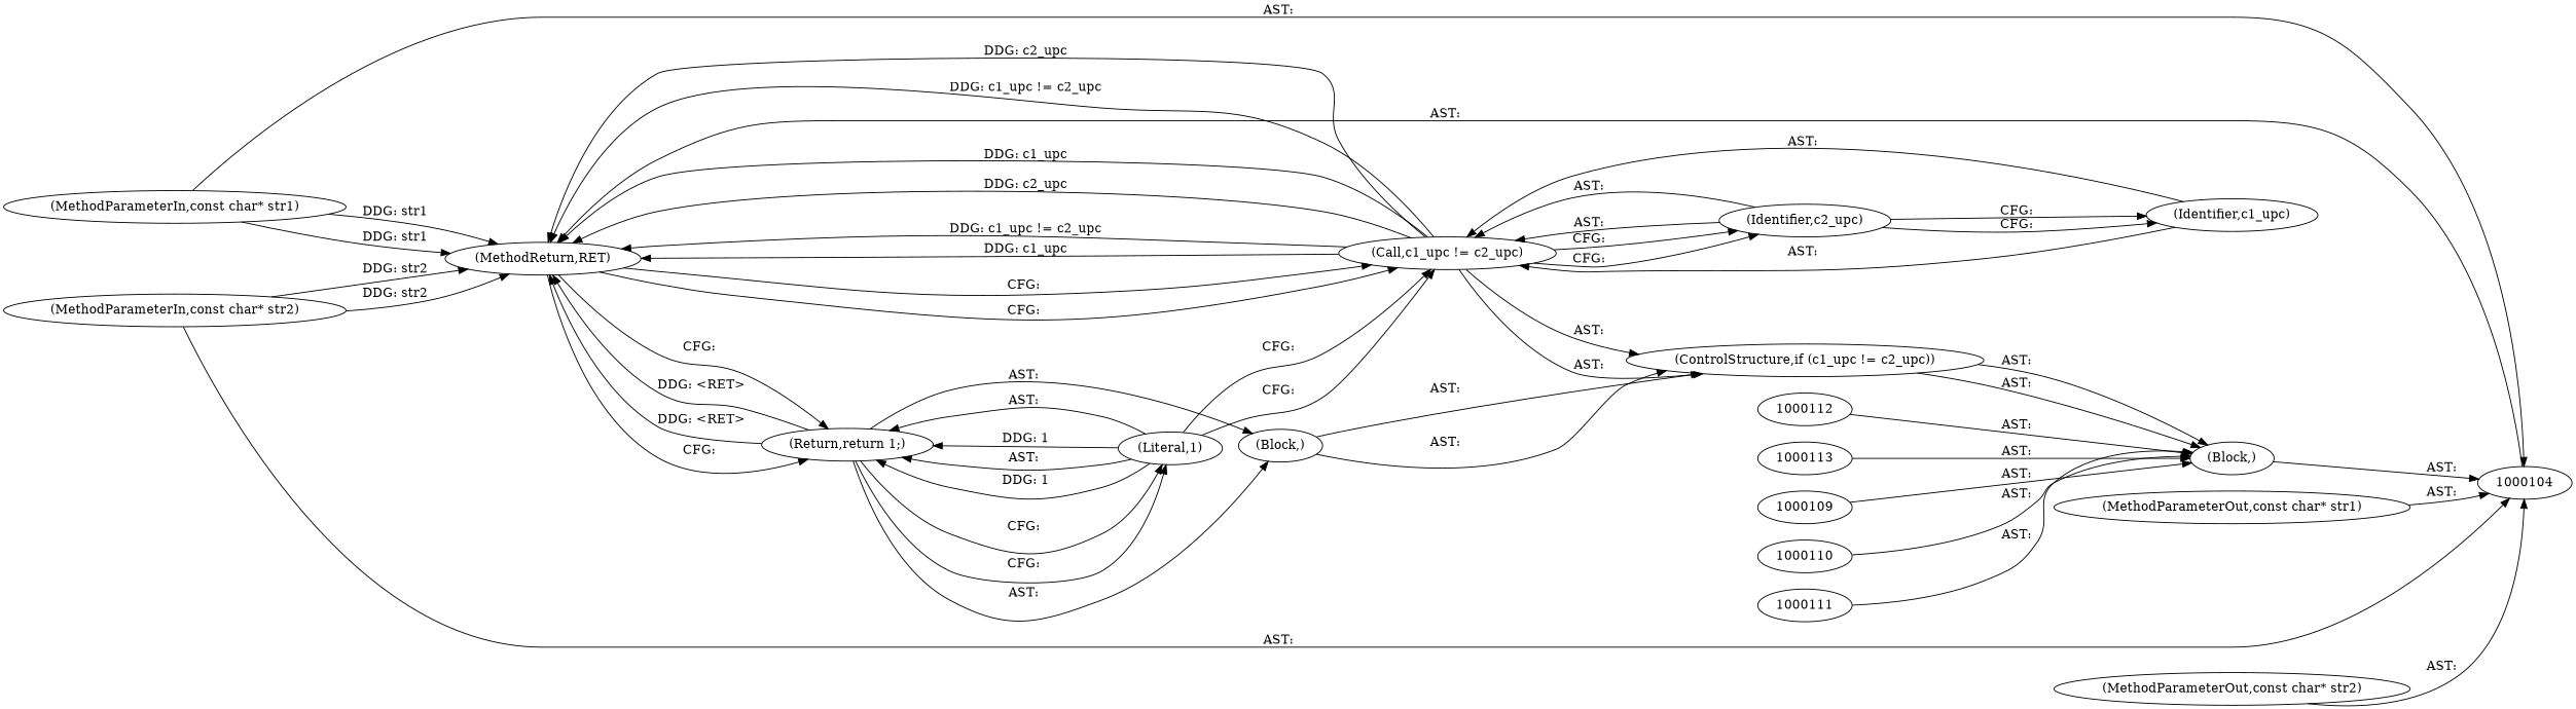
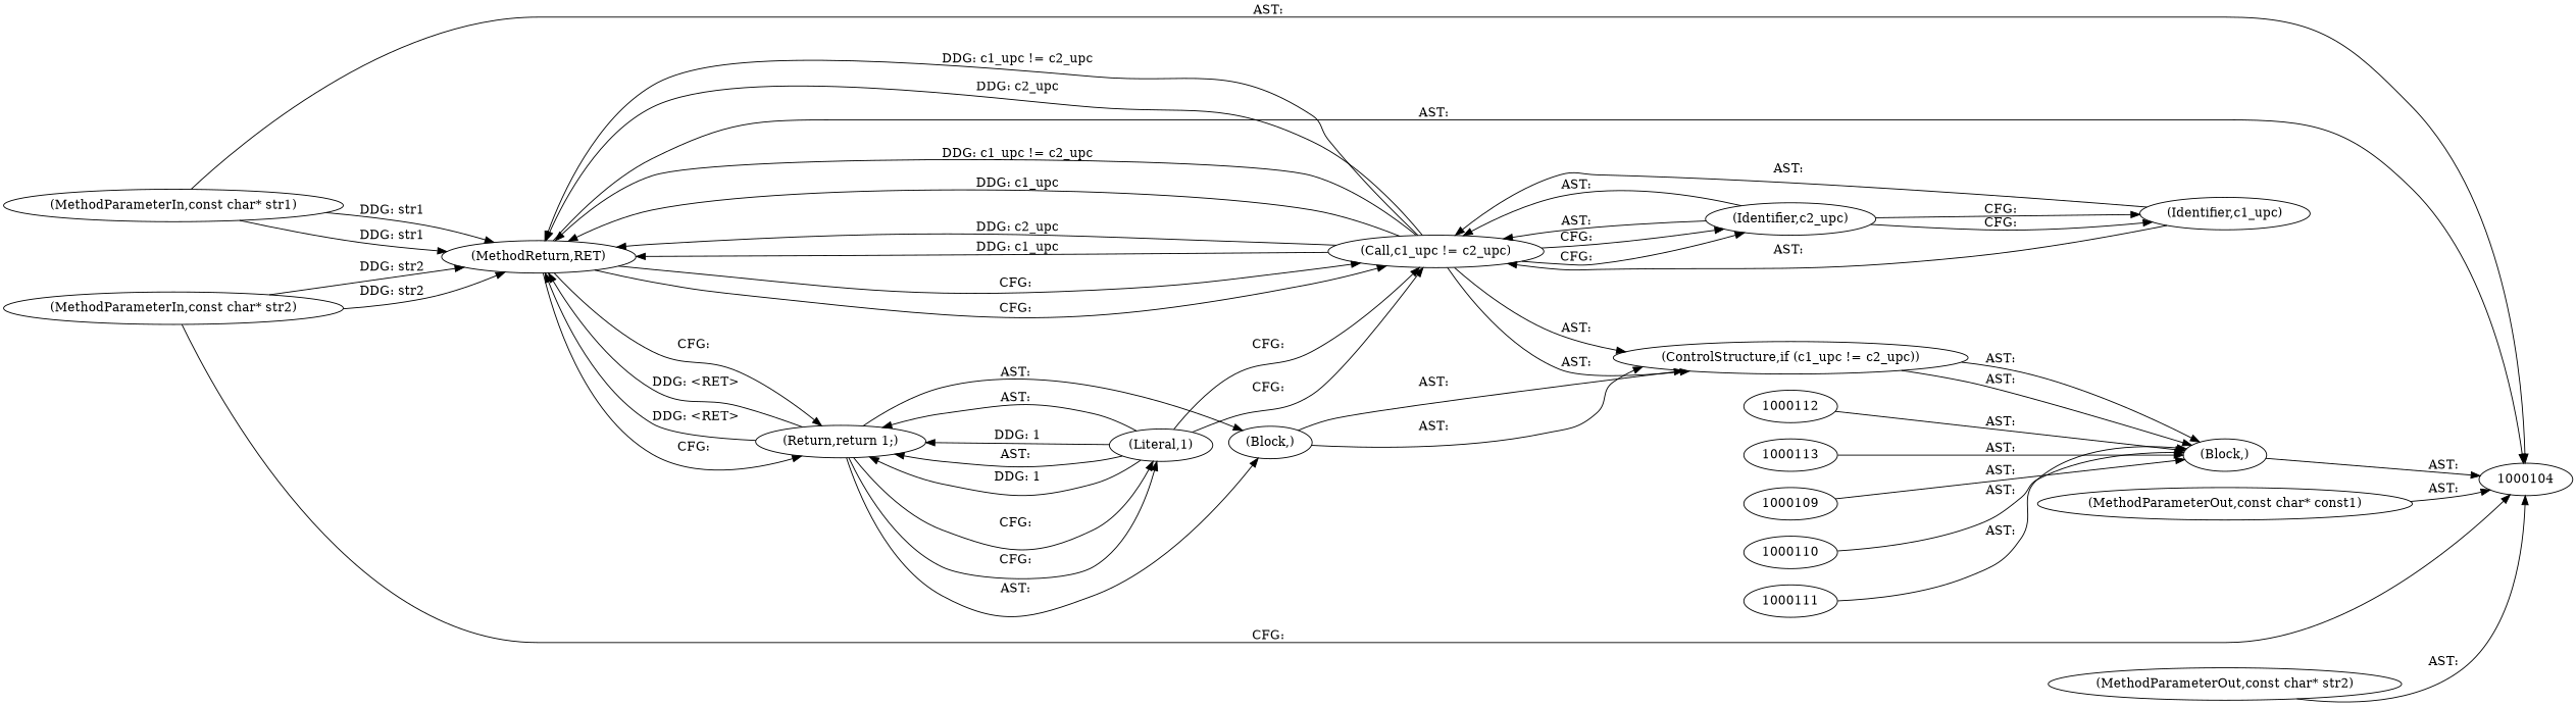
  digraph {
    rankdir=LR
    n1 [label="(MethodReturn,RET)"]
    n2 [label="(Call,c1_upc != c2_upc)"]
    n3 [label="(Return,return 1;)"]
    1000104
    n5 [label="(Identifier,c2_upc)"]
    n6 [label="(ControlStructure,if (c1_upc != c2_upc))"]
    n7 [label="(Block,)"]
    n8 [label="(Literal,1)"]
    n9 [label="(MethodParameterIn,const char* str1)"]
-   n10 [label="(MethodParameterOut,const char* str1)"]
+   n10 [label="(MethodParameterOut,const char* const1)"]
    n11 [label="(MethodParameterIn,const char* str2)"]
    n12 [label="(MethodParameterOut,const char* str2)"]
    n13 [label="(Identifier,c1_upc)"]
    n14 [label="(Block,)"]
    1000109
    1000110
    1000111
    1000112
    1000113
    n1 -> n2 [label="CFG: "]
    n1 -> n2 [label="CFG: "]
    n1 -> n3 [label="CFG: "]
    n1 -> n3 [label="CFG: "]
-   1000104 -> n1 [label="AST: "]
+   n1 -> 1000104 [label="AST: "]
    n2 -> n1 [label="DDG: c2_upc"]
    n2 -> n1 [label="DDG: c1_upc != c2_upc"]
    n2 -> n1 [label="DDG: c1_upc"]
    n2 -> n1 [label="DDG: c2_upc"]
    n2 -> n1 [label="DDG: c1_upc != c2_upc"]
    n2 -> n1 [label="DDG: c1_upc"]
    n2 -> n5 [label="CFG: "]
    n2 -> n5 [label="CFG: "]
    n2 -> n6 [label="AST: "]
    n2 -> n6 [label="AST: "]
    n3 -> n1 [label="DDG: <RET>"]
    n3 -> n1 [label="DDG: <RET>"]
    n3 -> n7 [label="AST: "]
    n3 -> n7 [label="AST: "]
    n3 -> n8 [label="CFG: "]
    n3 -> n8 [label="CFG: "]
    n5 -> n2 [label="AST: "]
    n5 -> n2 [label="AST: "]
    n5 -> n13 [label="CFG: "]
    n5 -> n13 [label="CFG: "]
    n6 -> n14 [label="AST: "]
    n6 -> n14 [label="AST: "]
    n7 -> n6 [label="AST: "]
    n7 -> n6 [label="AST: "]
    n8 -> n2 [label="CFG: "]
    n8 -> n2 [label="CFG: "]
    n8 -> n3 [label="AST: "]
    n8 -> n3 [label="DDG: 1"]
    n8 -> n3 [label="AST: "]
    n8 -> n3 [label="DDG: 1"]
    n9 -> n1 [label="DDG: str1"]
    n9 -> n1 [label="DDG: str1"]
    n9 -> 1000104 [label="AST: "]
    n10 -> 1000104 [label="AST: "]
    n11 -> n1 [label="DDG: str2"]
    n11 -> n1 [label="DDG: str2"]
-   n11 -> 1000104 [label="AST: "]
+   n11 -> 1000104 [label="CFG: "]
    n12 -> 1000104 [label="AST: "]
    n13 -> n2 [label="AST: "]
    n13 -> n2 [label="AST: "]
    n14 -> 1000104 [label="AST: "]
    1000109 -> n14 [label="AST: "]
    1000110 -> n14 [label="AST: "]
    1000111 -> n14 [label="AST: "]
    1000112 -> n14 [label="AST: "]
    1000113 -> n14 [label="AST: "]
  }
